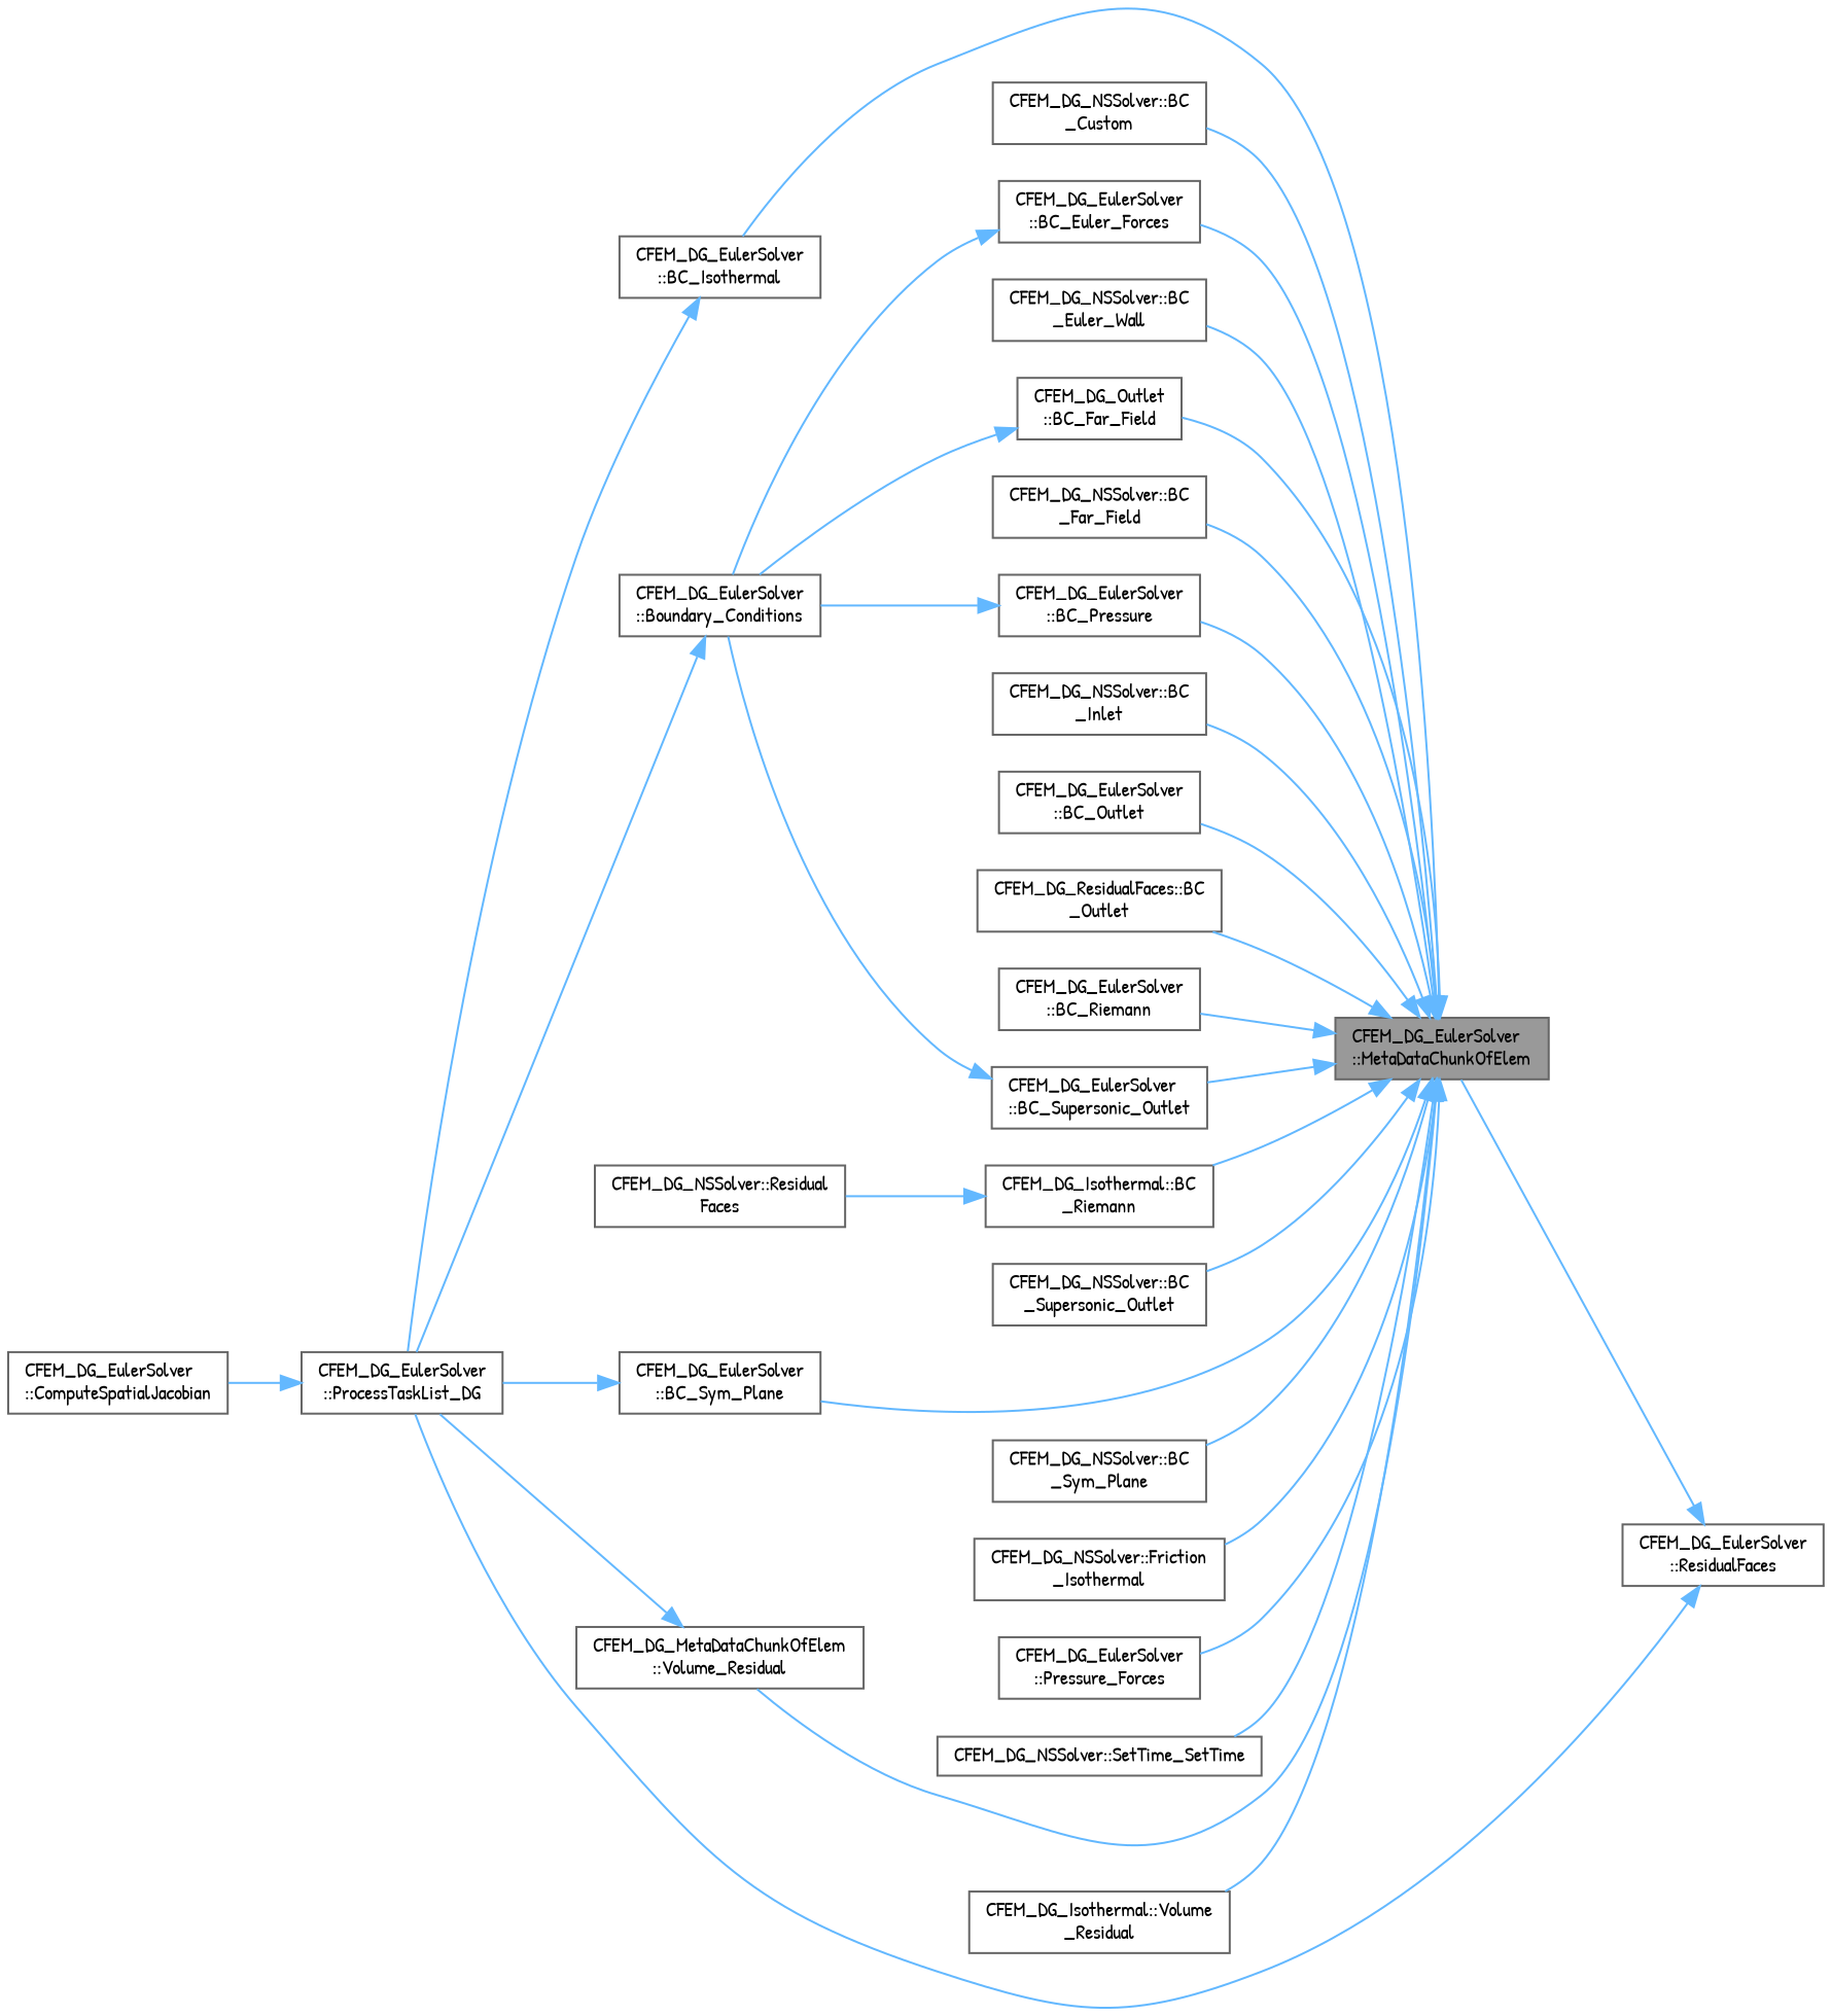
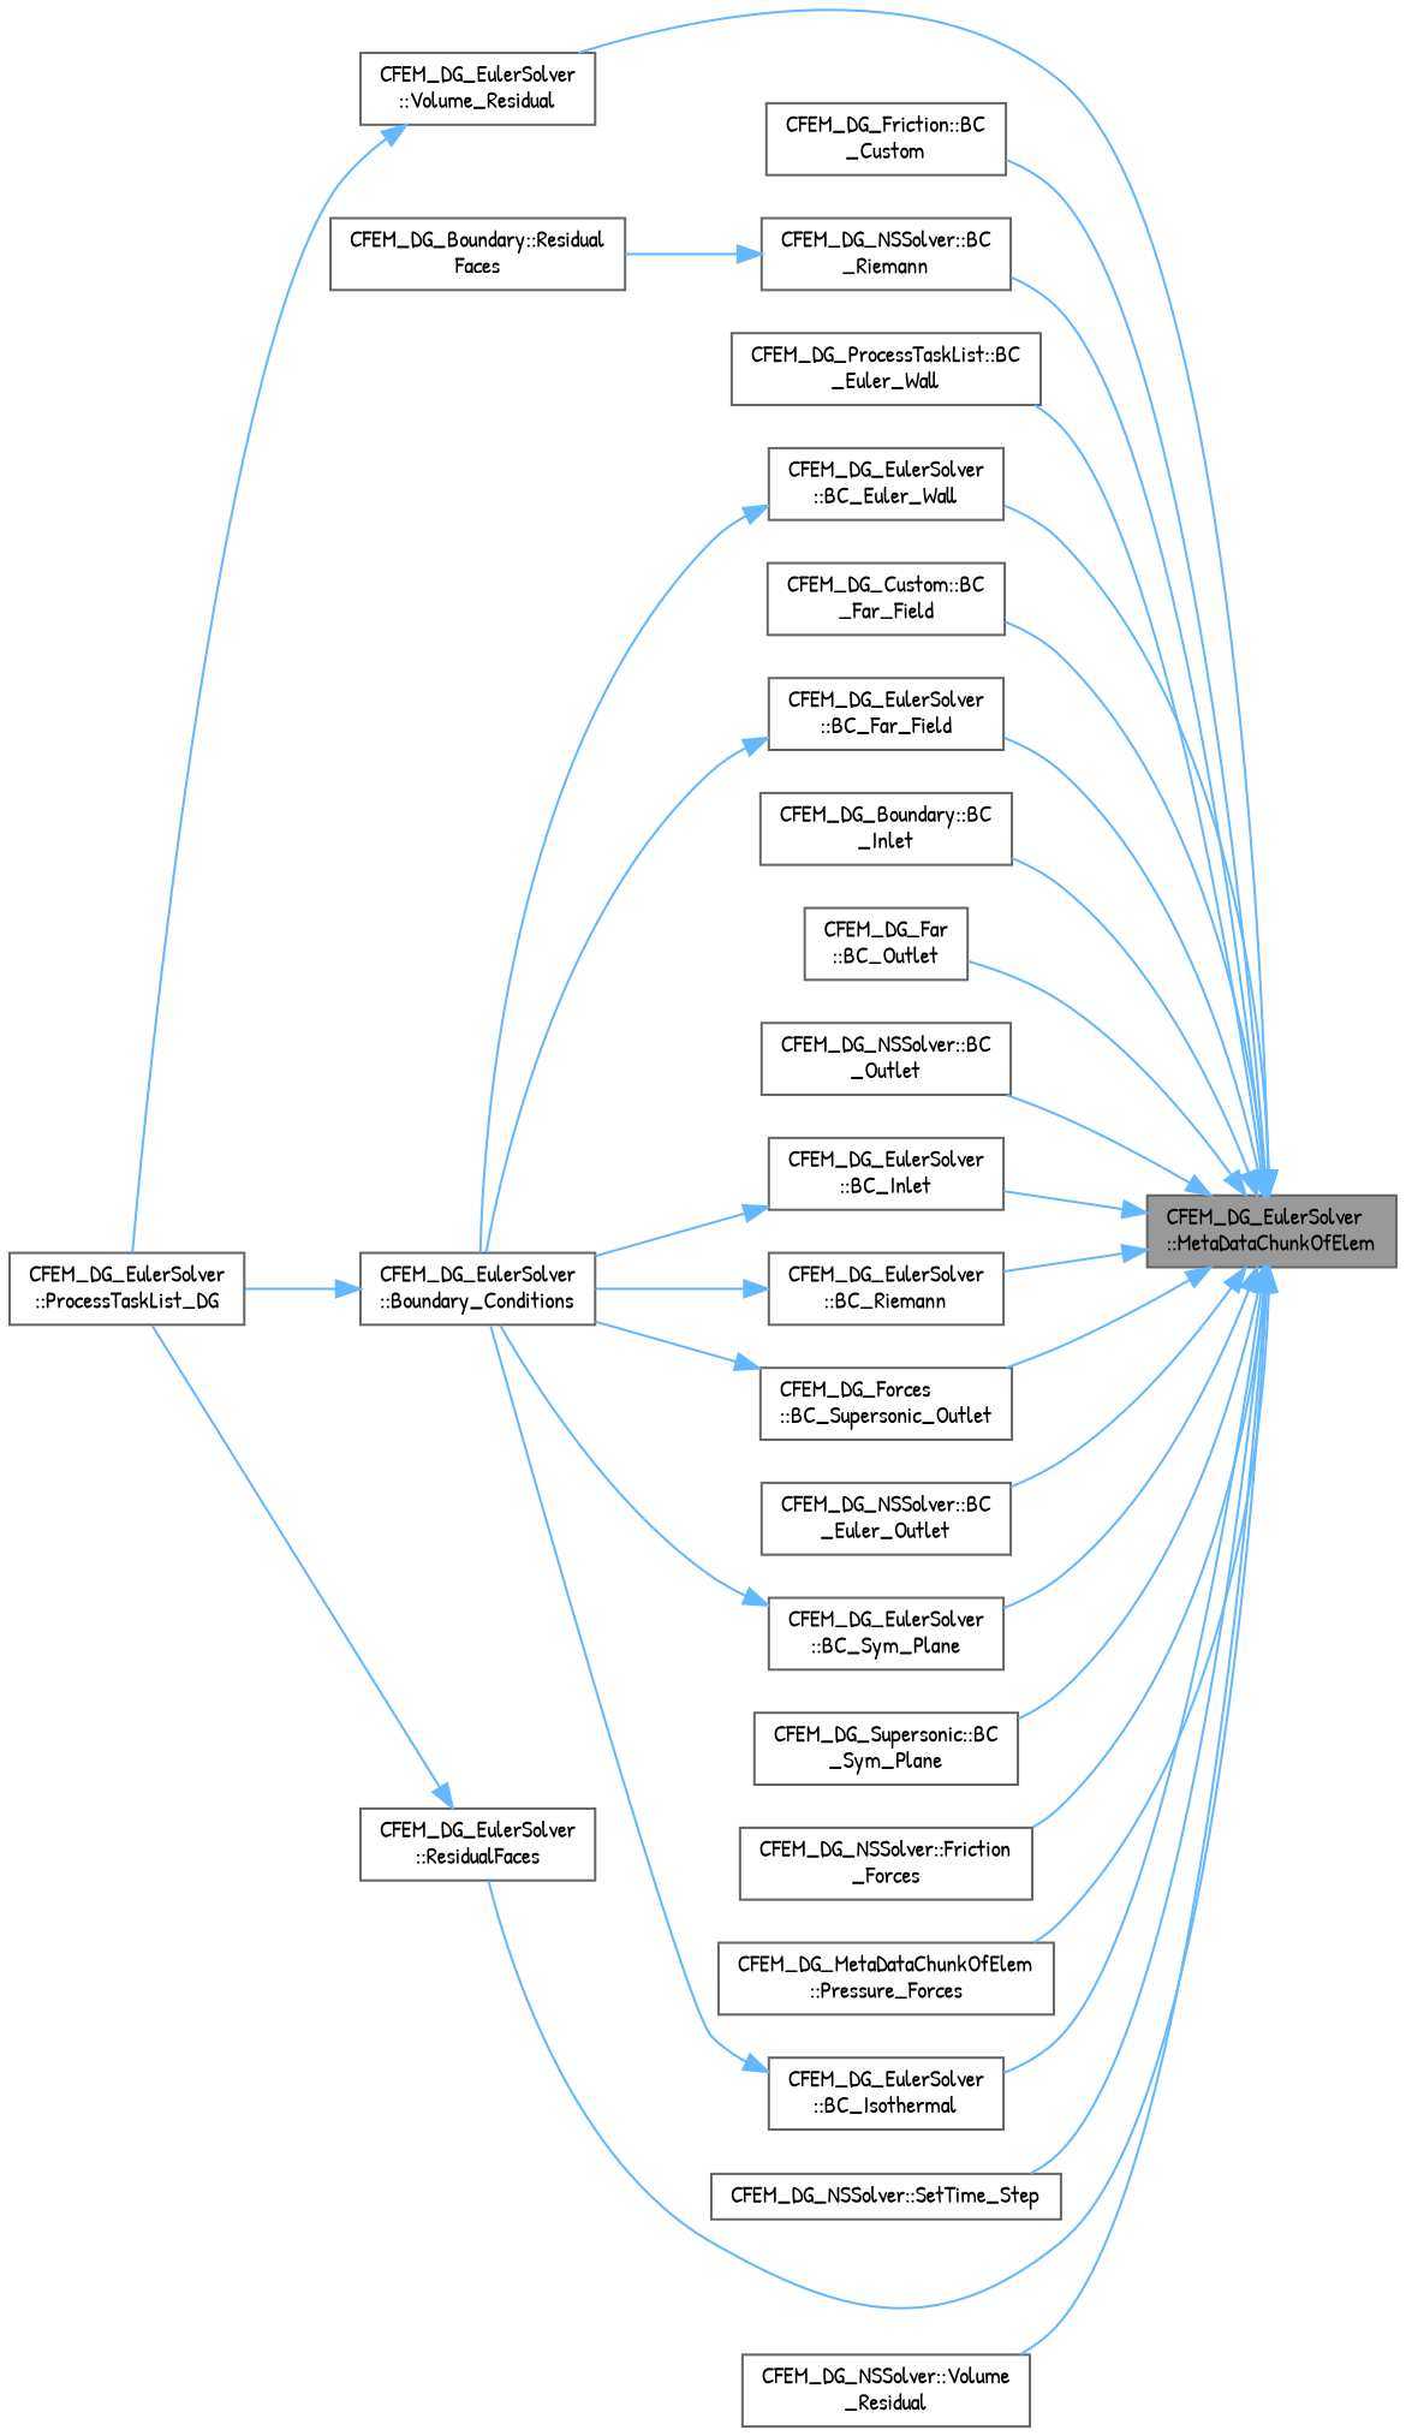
  digraph {
    fontname="Patrick Hand"
    rankdir=RL
    node [color=grey40 fillcolor=white fontname="Patrick Hand" fontsize=10 shape=box style=filled]
    edge [color=steelblue1 dir=back fontname="Patrick Hand" fontsize=10 labelfontname=Helvetica labelfontsize=10 style=solid]
    n1 [color=gray40 fillcolor=grey60 fontcolor=black height=0.2 label="CFEM_DG_EulerSolver\l::MetaDataChunkOfElem" width=0.4]
    n2 [height=0.2 label="CFEM_DG_EulerSolver\l::BC_Isothermal" width=0.4]
-   n3 [height=0.2 label="CFEM_DG_NSSolver::BC\l_Custom" width=0.4]
-   n4 [height=0.2 label="CFEM_DG_EulerSolver\l::BC_Euler_Forces" width=0.4]
-   n5 [height=0.2 label="CFEM_DG_NSSolver::BC\l_Euler_Wall" width=0.4]
-   n6 [height=0.2 label="CFEM_DG_Outlet\l::BC_Far_Field" width=0.4]
-   n7 [height=0.2 label="CFEM_DG_NSSolver::BC\l_Far_Field" width=0.4]
-   n8 [height=0.2 label="CFEM_DG_EulerSolver\l::BC_Pressure" width=0.4]
-   n9 [height=0.2 label="CFEM_DG_NSSolver::BC\l_Inlet" width=0.4]
-   n10 [height=0.2 label="CFEM_DG_EulerSolver\l::BC_Outlet" width=0.4]
-   n11 [height=0.2 label="CFEM_DG_ResidualFaces::BC\l_Outlet" width=0.4]
+   n3 [height=0.2 label="CFEM_DG_Friction::BC\l_Custom" width=0.4]
+   n4 [height=0.2 label="CFEM_DG_EulerSolver\l::BC_Euler_Wall" width=0.4]
+   n5 [height=0.2 label="CFEM_DG_ProcessTaskList::BC\l_Euler_Wall" width=0.4]
+   n6 [height=0.2 label="CFEM_DG_EulerSolver\l::BC_Far_Field" width=0.4]
+   n7 [height=0.2 label="CFEM_DG_Custom::BC\l_Far_Field" width=0.4]
+   n8 [height=0.2 label="CFEM_DG_EulerSolver\l::BC_Inlet" width=0.4]
+   n9 [height=0.2 label="CFEM_DG_Boundary::BC\l_Inlet" width=0.4]
+   n10 [height=0.2 label="CFEM_DG_Far\l::BC_Outlet" width=0.4]
+   n11 [height=0.2 label="CFEM_DG_NSSolver::BC\l_Outlet" width=0.4]
    n12 [height=0.2 label="CFEM_DG_EulerSolver\l::BC_Riemann" width=0.4]
-   n13 [height=0.2 label="CFEM_DG_Isothermal::BC\l_Riemann" width=0.4]
-   n14 [height=0.2 label="CFEM_DG_EulerSolver\l::BC_Supersonic_Outlet" width=0.4]
-   n15 [height=0.2 label="CFEM_DG_NSSolver::BC\l_Supersonic_Outlet" width=0.4]
+   n13 [height=0.2 label="CFEM_DG_NSSolver::BC\l_Riemann" width=0.4]
+   n14 [height=0.2 label="CFEM_DG_Forces\l::BC_Supersonic_Outlet" width=0.4]
+   n15 [height=0.2 label="CFEM_DG_NSSolver::BC\l_Euler_Outlet" width=0.4]
    n16 [height=0.2 label="CFEM_DG_EulerSolver\l::BC_Sym_Plane" width=0.4]
-   n17 [height=0.2 label="CFEM_DG_NSSolver::BC\l_Sym_Plane" width=0.4]
-   n18 [height=0.2 label="CFEM_DG_NSSolver::Friction\l_Isothermal" width=0.4]
-   n19 [height=0.2 label="CFEM_DG_EulerSolver\l::Pressure_Forces" width=0.4]
+   n17 [height=0.2 label="CFEM_DG_Supersonic::BC\l_Sym_Plane" width=0.4]
+   n18 [height=0.2 label="CFEM_DG_NSSolver::Friction\l_Forces" width=0.4]
+   n19 [height=0.2 label="CFEM_DG_MetaDataChunkOfElem\l::Pressure_Forces" width=0.4]
    n20 [height=0.2 label="CFEM_DG_EulerSolver\l::ResidualFaces" width=0.4]
-   n21 [height=0.2 label="CFEM_DG_NSSolver::SetTime_SetTime" width=0.4]
-   n22 [height=0.2 label="CFEM_DG_MetaDataChunkOfElem\l::Volume_Residual" width=0.4]
-   n23 [height=0.2 label="CFEM_DG_Isothermal::Volume\l_Residual" width=0.4]
+   n21 [height=0.2 label="CFEM_DG_NSSolver::SetTime_Step" width=0.4]
+   n22 [height=0.2 label="CFEM_DG_EulerSolver\l::Volume_Residual" width=0.4]
+   n23 [height=0.2 label="CFEM_DG_NSSolver::Volume\l_Residual" width=0.4]
    n24 [height=0.2 label="CFEM_DG_EulerSolver\l::Boundary_Conditions" width=0.4]
-   n25 [height=0.2 label="CFEM_DG_NSSolver::Residual\lFaces" width=0.4]
+   n25 [height=0.2 label="CFEM_DG_Boundary::Residual\lFaces" width=0.4]
    n26 [height=0.2 label="CFEM_DG_EulerSolver\l::ProcessTaskList_DG" width=0.4]
-   n27 [height=0.2 label="CFEM_DG_EulerSolver\l::ComputeSpatialJacobian" width=0.4]
    n1 -> n2
    n1 -> n3
    n1 -> n4
    n1 -> n5
    n1 -> n6
    n1 -> n7
    n1 -> n8
    n1 -> n9
    n1 -> n10
    n1 -> n11
    n1 -> n12
    n1 -> n13
    n1 -> n14
    n1 -> n15
    n1 -> n16
    n1 -> n17
    n1 -> n18
    n1 -> n19
-   n20 -> n1
+   n1 -> n20
    n1 -> n21
    n1 -> n22
    n1 -> n23
-   n2 -> n26
+   n2 -> n24
    n4 -> n24
    n6 -> n24
    n8 -> n24
+   n12 -> n24
    n13 -> n25
    n14 -> n24
-   n16 -> n26
+   n16 -> n24
    n20 -> n26
    n22 -> n26
    n24 -> n26
-   n26 -> n27
  }
